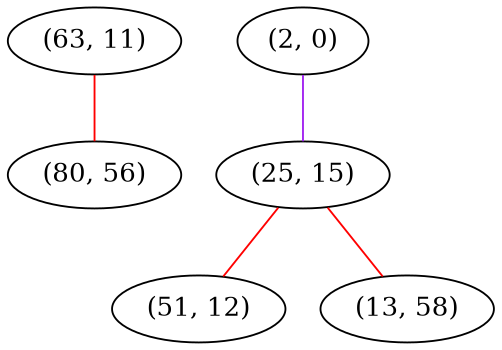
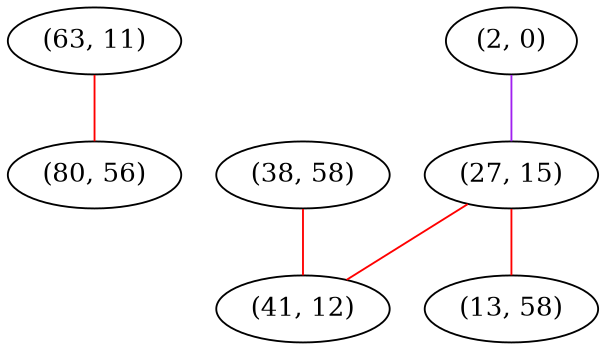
  graph {
    edge [color=red weight=1]
    n1 [label="(80, 56)"]
    "(63, 11)"
    n3 [label="(2, 0)"]
-   "(27, 15)" [label="(25, 15)"]
-   "(41, 12)" [label="(51, 12)"]
+   "(27, 15)"
+   "(41, 12)"
    "(13, 58)"
+   "(38, 58)"
    "(63, 11)" -- n1
    n3 -- "(27, 15)" [color=purple weight=4]
    "(27, 15)" -- "(41, 12)"
    "(27, 15)" -- "(13, 58)"
+   "(38, 58)" -- "(41, 12)"
  }
